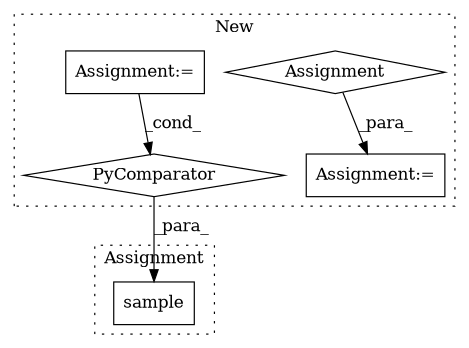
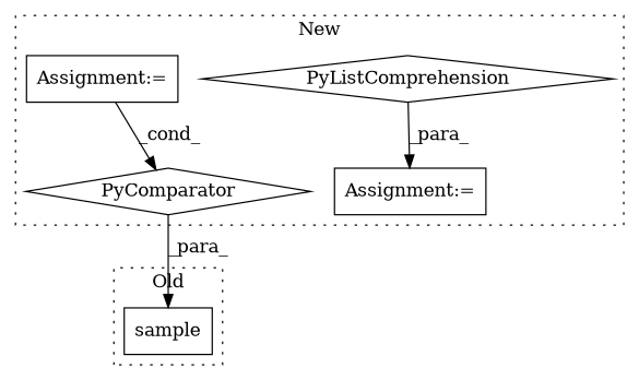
  digraph {
    node [a=7 shape=box]
-   n1 [a=109 l=150 label=Assignment s=3183 shape=diamond]
+   n1 [a=109 l=150 label=PyListComprehension s=3183 shape=diamond]
    n2 [a=113 l=23 label=PyComparator s=3302 shape=diamond]
    n3 [l=9 label="Assignment:=" s=2817]
    n4 [l=1 label="Assignment:=" s=3507]
    n5 [a=32 l="7,1" label=sample s="1892,1904"]
    subgraph cluster_1 {
      label=New
      style=dotted
      n1
      n2
      n3
      n4
    }
    subgraph cluster_2 {
-     label=Assignment
+     label=Old
      style=dotted
      n5
    }
    n1 -> n4 [label=_para_]
    n2 -> n5 [label=_para_]
    n3 -> n2 [label=_cond_]
  }
